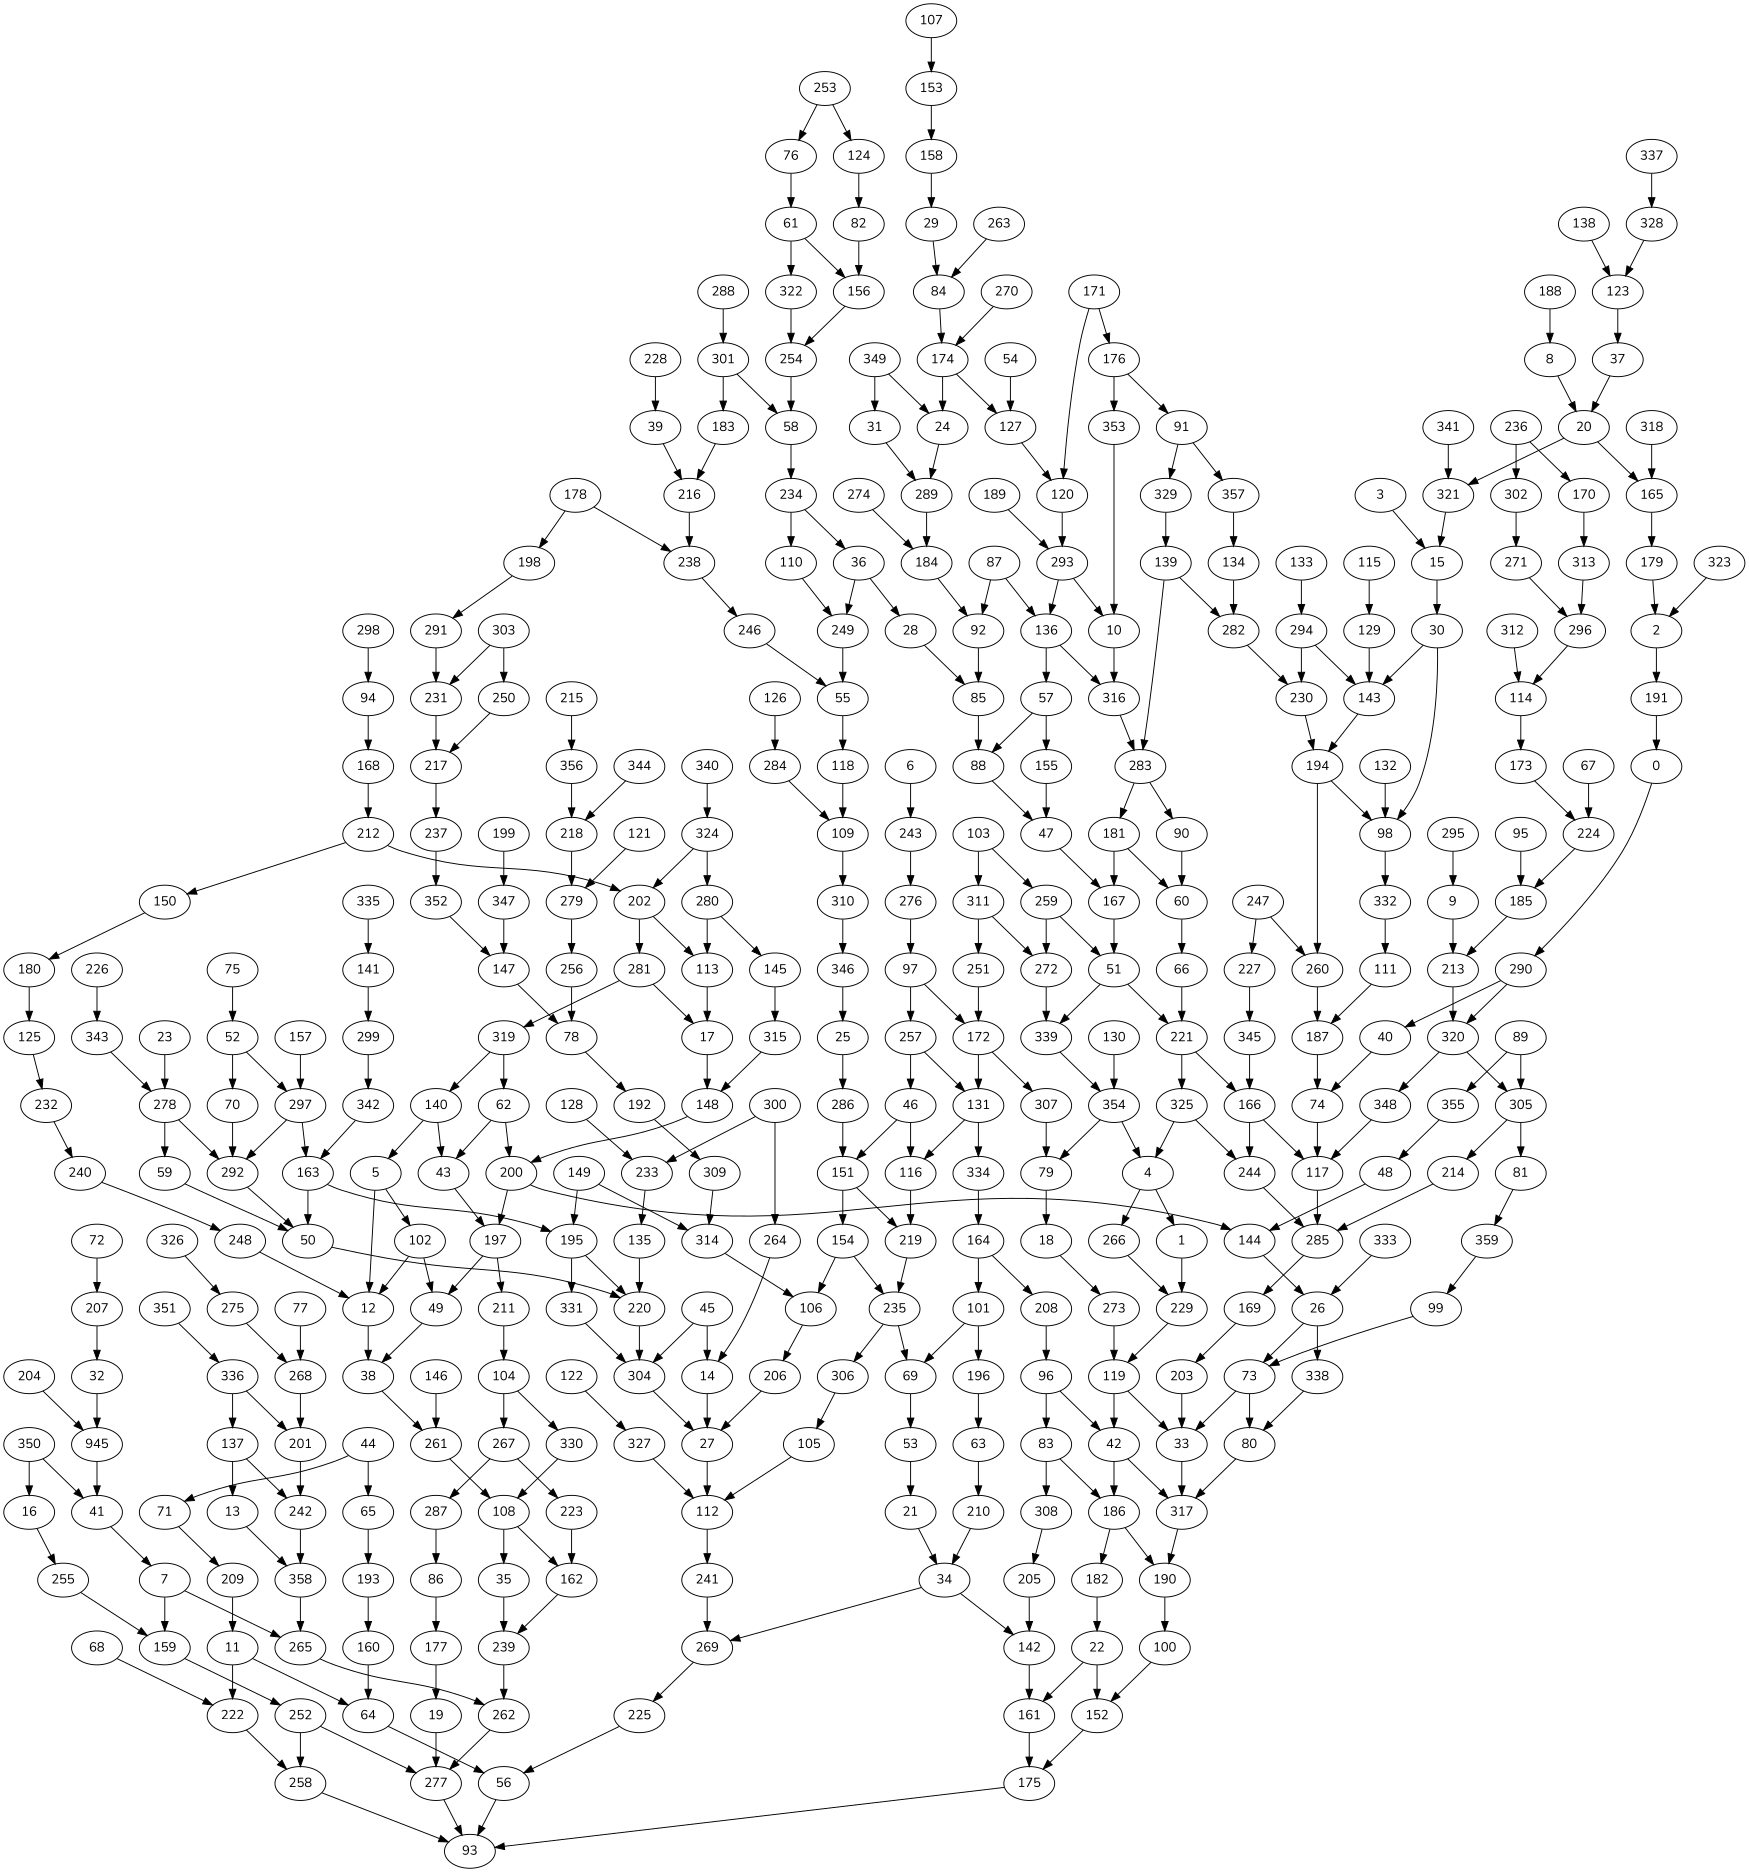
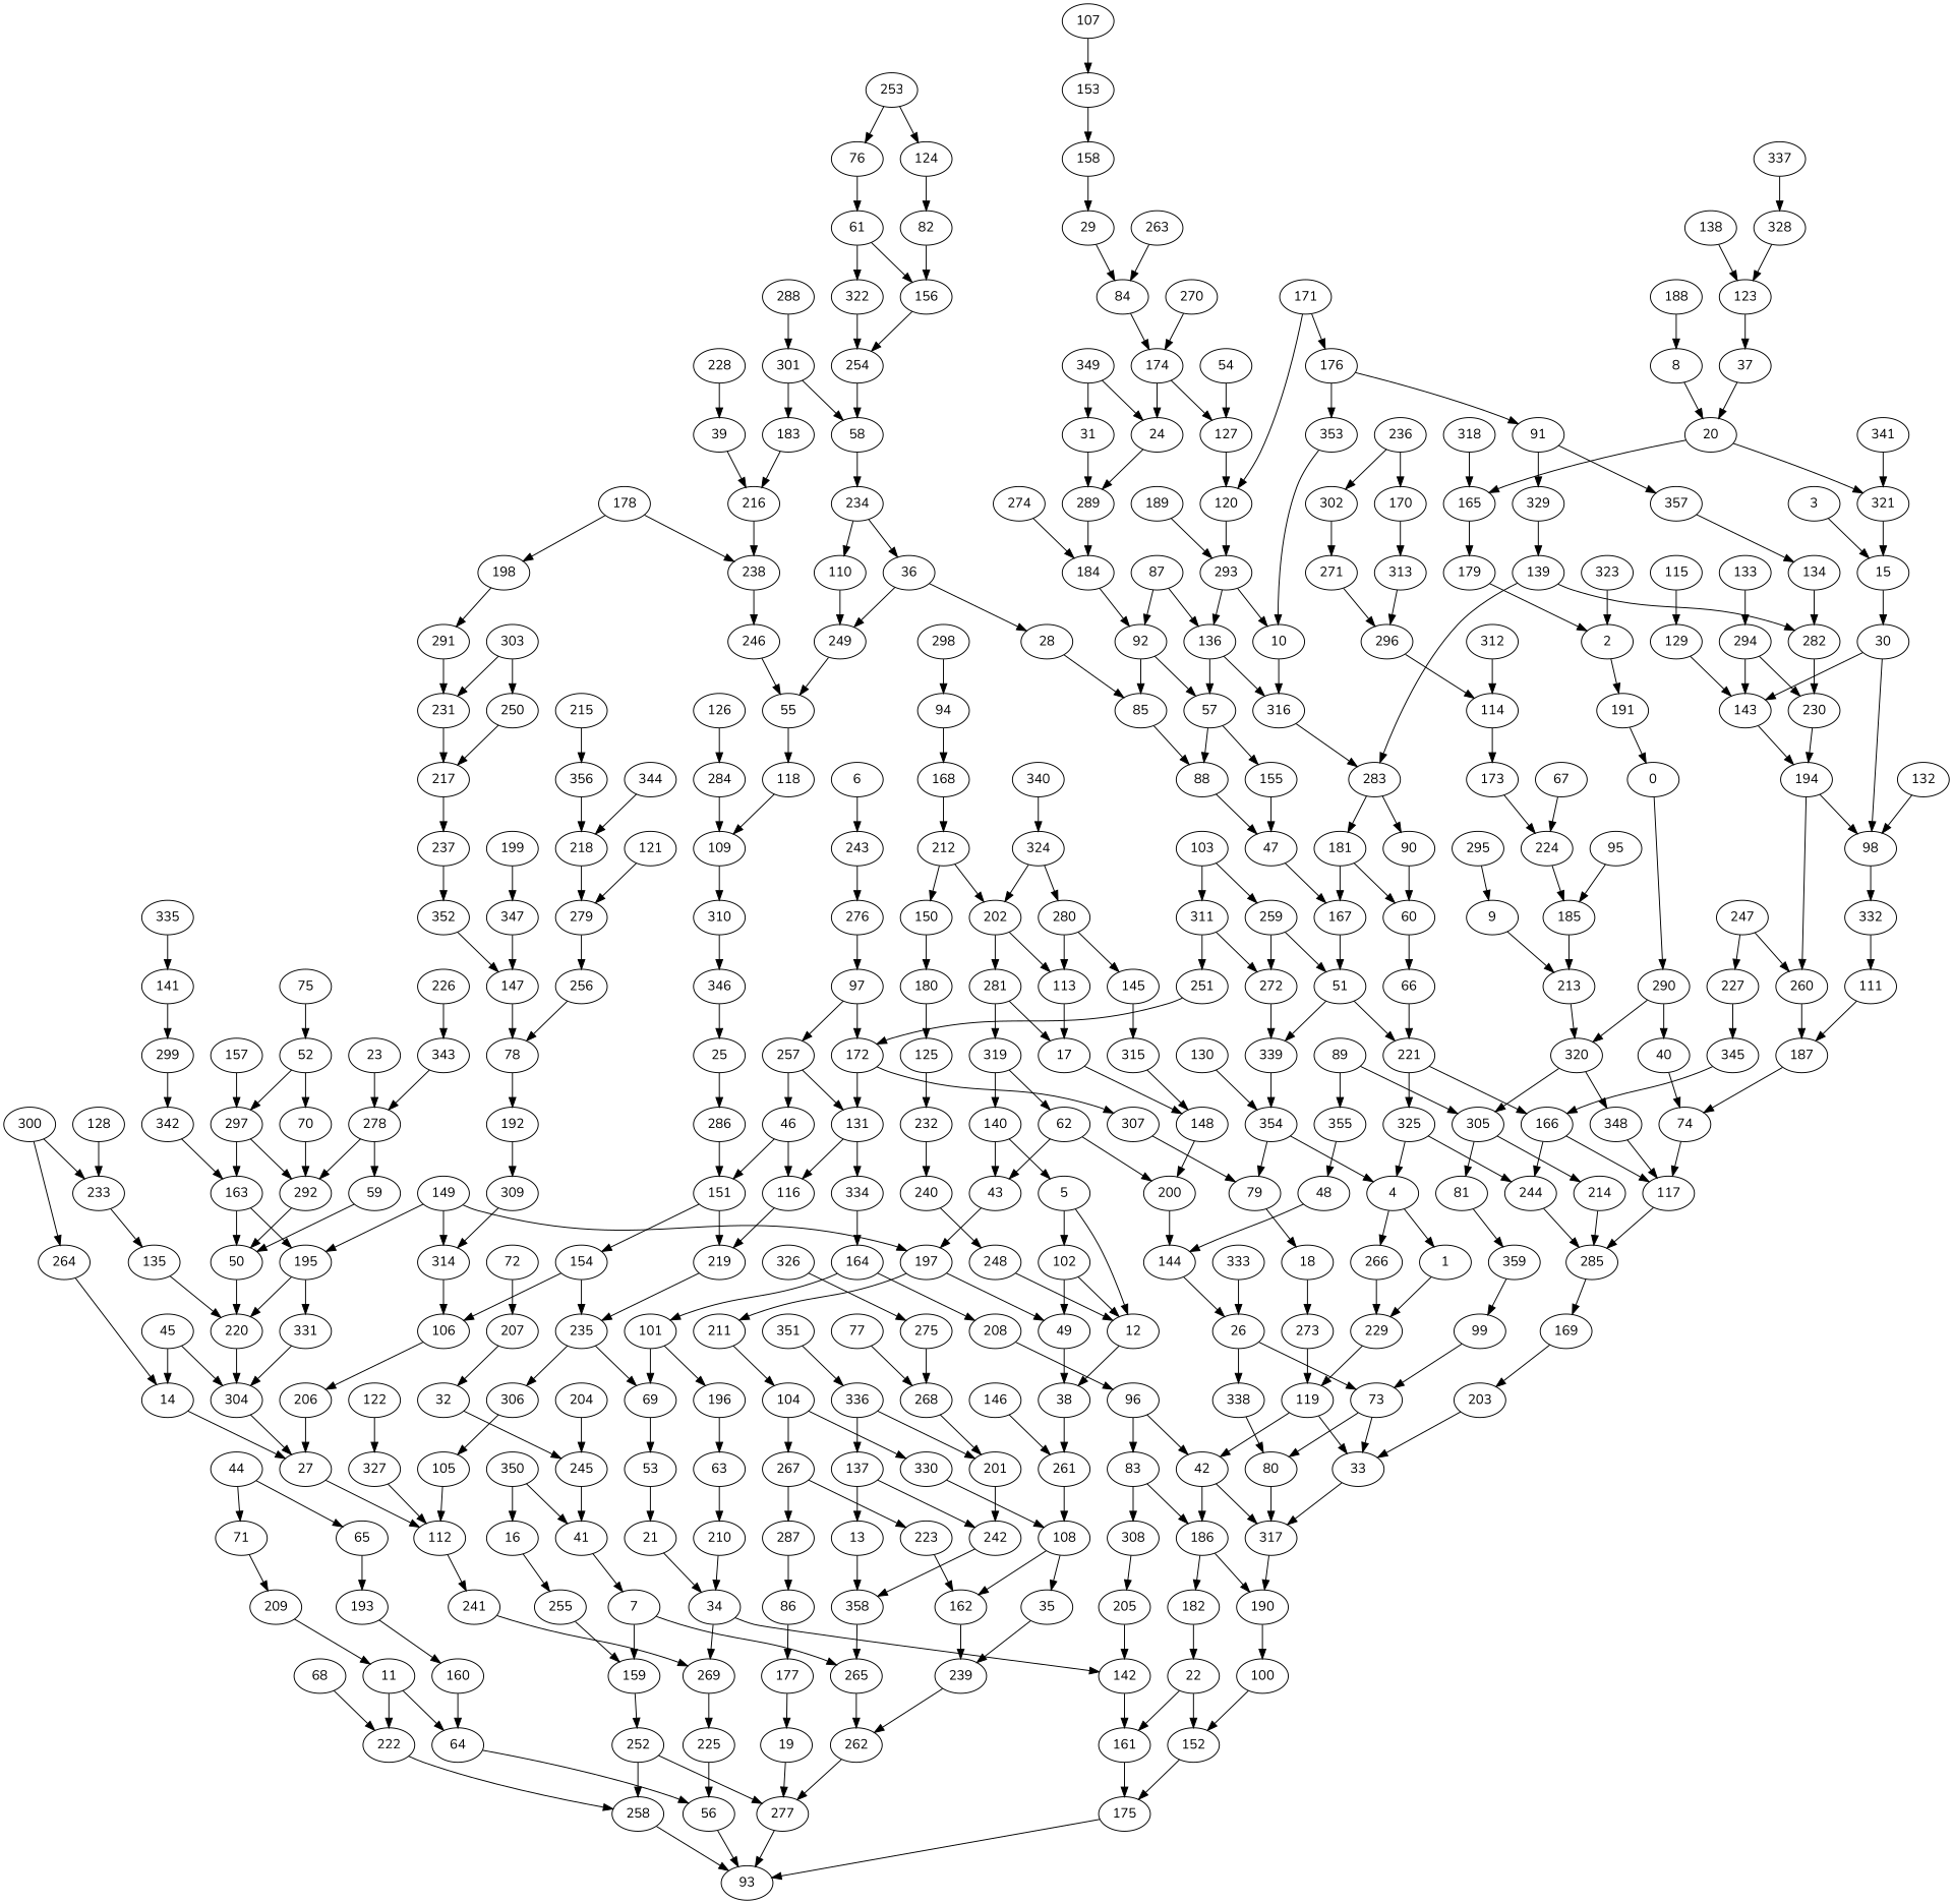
  strict digraph {
    fontname=Nunito
    node [fontname=Nunito]
    edge [fontname=Nunito]
    0
    290
    40
    320
    74
    305
    348
    191
    1
    229
    119
    33
    42
    4
    266
    2
    179
    323
    325
    244
    285
    169
    354
    79
    18
    273
    5
    102
    12
    49
    248
    38
    140
    43
    197
    211
    7
    159
    265
    252
    262
    258
    277
    41
    8
    20
    321
    165
    15
    188
    9
    213
    295
    10
    316
    283
    90
    181
    293
    136
    57
    88
    155
    353
    11
    64
    222
    56
    93
    209
    261
    108
    13
    358
    137
    242
    14
    27
    112
    241
    45
    304
    264
    30
    98
    143
    332
    194
    3
    16
    255
    350
    17
    148
    200
    144
    113
    281
    319
    62
    19
    177
    37
    21
    34
    142
    269
    161
    225
    53
    22
    152
    175
    182
    24
    289
    184
    92
    174
    127
    120
    349
    31
    25
    286
    151
    219
    154
    346
    26
    73
    338
    80
    317
    333
    206
    28
    85
    47
    36
    249
    55
    118
    29
    84
    158
    111
    260
    32
-   245 [label=945]
+   245
    207
    190
    100
    186
    203
    210
    35
    239
    162
    234
    110
    123
    39
    216
    238
    246
    228
    117
    81
    214
    96
    83
    308
    205
    104
    46
    116
    235
    106
    257
    131
    334
    164
    167
    51
    221
    339
    48
    355
    330
    267
    50
    220
    59
    163
    195
    331
    292
    166
    259
    272
    52
    70
    297
    75
    69
    109
    310
    58
    254
    301
    183
    278
    60
    66
    61
    156
    322
    76
    63
    196
    160
    65
    193
    44
    71
    101
    306
    105
    99
    187
    253
    124
    82
    78
    192
    309
    314
    147
    256
    307
    359
    263
    86
    287
    91
    357
    329
    134
    139
    282
    176
    87
    94
    168
    212
    202
    150
    298
    208
    97
    172
    276
    132
    223
    284
    327
    280
    145
    315
    114
    173
    224
    185
    296
    312
    171
    138
    328
    125
    232
    240
    180
    54
    129
    115
    230
    135
    233
    300
    336
    201
    141
    299
    342
    335
    294
    347
    352
    153
    107
    318
    345
    170
    313
    236
    302
    271
    251
    270
    274
    95
    149
    198
    291
    231
    217
    178
    268
    324
    72
    237
    250
    218
    279
    344
    356
    68
    67
    227
    247
    303
    128
    243
    6
    204
    311
    103
    146
    77
    275
    326
    23
    343
    121
    126
    189
    133
    157
    288
    89
    341
    340
    122
    337
    351
    226
    199
    130
    215
    0 -> 290
    290 -> 40
    290 -> 320
    40 -> 74
    320 -> 305
    320 -> 348
    74 -> 117
    305 -> 81
    305 -> 214
    348 -> 117
    191 -> 0
    1 -> 229
    229 -> 119
    119 -> 33
    119 -> 42
    33 -> 317
    42 -> 317
    42 -> 186
    4 -> 1
    4 -> 266
    266 -> 229
    2 -> 191
    179 -> 2
    323 -> 2
    325 -> 4
    325 -> 244
    244 -> 285
    285 -> 169
    169 -> 203
    354 -> 4
    354 -> 79
    79 -> 18
    18 -> 273
    273 -> 119
    5 -> 102
    5 -> 12
    102 -> 12
    102 -> 49
    12 -> 38
    49 -> 38
    248 -> 12
    38 -> 261
    140 -> 5
    140 -> 43
    43 -> 197
    197 -> 49
    197 -> 211
    211 -> 104
    7 -> 159
    7 -> 265
    159 -> 252
    265 -> 262
    252 -> 258
    252 -> 277
    262 -> 277
    258 -> 93
    277 -> 93
    41 -> 7
    8 -> 20
    20 -> 321
    20 -> 165
    321 -> 15
    165 -> 179
    15 -> 30
    188 -> 8
    9 -> 213
    213 -> 320
    295 -> 9
    10 -> 316
    316 -> 283
    283 -> 90
    283 -> 181
    90 -> 60
    181 -> 167
    181 -> 60
    293 -> 10
    293 -> 136
    136 -> 316
    136 -> 57
    57 -> 88
    57 -> 155
    88 -> 47
    155 -> 47
    353 -> 10
    11 -> 64
    11 -> 222
    64 -> 56
    222 -> 258
    56 -> 93
    209 -> 11
    261 -> 108
    108 -> 35
    108 -> 162
    13 -> 358
    358 -> 265
    137 -> 13
    137 -> 242
    242 -> 358
    14 -> 27
    27 -> 112
    112 -> 241
    241 -> 269
    45 -> 14
    45 -> 304
    304 -> 27
    264 -> 14
    30 -> 98
    30 -> 143
    98 -> 332
    143 -> 194
    332 -> 111
    194 -> 98
    194 -> 260
    3 -> 15
    16 -> 255
    255 -> 159
    350 -> 41
    350 -> 16
    17 -> 148
    148 -> 200
-   200 -> 197
+   149 -> 197
    200 -> 144
    144 -> 26
    113 -> 17
    281 -> 17
    281 -> 319
    319 -> 140
    319 -> 62
    62 -> 43
    62 -> 200
    19 -> 277
    177 -> 19
    37 -> 20
    21 -> 34
    34 -> 142
    34 -> 269
    142 -> 161
    269 -> 225
    161 -> 175
    225 -> 56
    53 -> 21
    22 -> 161
    22 -> 152
    152 -> 175
    175 -> 93
    182 -> 22
    24 -> 289
    289 -> 184
    184 -> 92
+   92 -> 57
    92 -> 85
    174 -> 24
    174 -> 127
    127 -> 120
    120 -> 293
    349 -> 24
    349 -> 31
    31 -> 289
    25 -> 286
    286 -> 151
    151 -> 219
    151 -> 154
    219 -> 235
    154 -> 235
    154 -> 106
    346 -> 25
    26 -> 73
    26 -> 338
    73 -> 33
    73 -> 80
    338 -> 80
    80 -> 317
    317 -> 190
    333 -> 26
    206 -> 27
    28 -> 85
    85 -> 88
    47 -> 167
    36 -> 28
    36 -> 249
    249 -> 55
    55 -> 118
    118 -> 109
    29 -> 84
    84 -> 174
    158 -> 29
    111 -> 187
    260 -> 187
    32 -> 245
    245 -> 41
    207 -> 32
    190 -> 100
    100 -> 152
    186 -> 182
    186 -> 190
    203 -> 33
    210 -> 34
    35 -> 239
    239 -> 262
    162 -> 239
    234 -> 36
    234 -> 110
    110 -> 249
    123 -> 37
    39 -> 216
    216 -> 238
    238 -> 246
    246 -> 55
    228 -> 39
    117 -> 285
    81 -> 359
    214 -> 285
    96 -> 42
    96 -> 83
    83 -> 186
    83 -> 308
    308 -> 205
    205 -> 142
    104 -> 330
    104 -> 267
    46 -> 151
    46 -> 116
    116 -> 219
    235 -> 69
    235 -> 306
    106 -> 206
    257 -> 46
    257 -> 131
    131 -> 116
    131 -> 334
    334 -> 164
    164 -> 101
    164 -> 208
    167 -> 51
    51 -> 221
    51 -> 339
    221 -> 325
    221 -> 166
    339 -> 354
    48 -> 144
    355 -> 48
    330 -> 108
    267 -> 287
    267 -> 223
    50 -> 220
    220 -> 304
    59 -> 50
    163 -> 50
    163 -> 195
    195 -> 220
    195 -> 331
    331 -> 304
    292 -> 50
    166 -> 244
    166 -> 117
    259 -> 51
    259 -> 272
    272 -> 339
    52 -> 70
    52 -> 297
    70 -> 292
    297 -> 163
    297 -> 292
    75 -> 52
    69 -> 53
    109 -> 310
    310 -> 346
    58 -> 234
    254 -> 58
    301 -> 58
    301 -> 183
    183 -> 216
    278 -> 59
    278 -> 292
    60 -> 66
    66 -> 221
    61 -> 156
    61 -> 322
    156 -> 254
    322 -> 254
    76 -> 61
    63 -> 210
    196 -> 63
    160 -> 64
    65 -> 193
    193 -> 160
    44 -> 65
    44 -> 71
    71 -> 209
    101 -> 69
    101 -> 196
    306 -> 105
    105 -> 112
    99 -> 73
    187 -> 74
    253 -> 76
    253 -> 124
    124 -> 82
    82 -> 156
    78 -> 192
    192 -> 309
    309 -> 314
    314 -> 106
    147 -> 78
    256 -> 78
    307 -> 79
    359 -> 99
    263 -> 84
    86 -> 177
    287 -> 86
    91 -> 357
    91 -> 329
    357 -> 134
    329 -> 139
    134 -> 282
    139 -> 283
    139 -> 282
    282 -> 230
    176 -> 353
    176 -> 91
    87 -> 136
    87 -> 92
    94 -> 168
    168 -> 212
    212 -> 202
    212 -> 150
    202 -> 113
    202 -> 281
    150 -> 180
    298 -> 94
    208 -> 96
    97 -> 257
    97 -> 172
    172 -> 131
    172 -> 307
    276 -> 97
    132 -> 98
    223 -> 162
    284 -> 109
    327 -> 112
    280 -> 113
    280 -> 145
    145 -> 315
    315 -> 148
    114 -> 173
    173 -> 224
    224 -> 185
    185 -> 213
    296 -> 114
    312 -> 114
    171 -> 120
    171 -> 176
    138 -> 123
    328 -> 123
    125 -> 232
    232 -> 240
    240 -> 248
    180 -> 125
    54 -> 127
    129 -> 143
    115 -> 129
    230 -> 194
    135 -> 220
    233 -> 135
    300 -> 264
    300 -> 233
    336 -> 137
    336 -> 201
    201 -> 242
    141 -> 299
    299 -> 342
    342 -> 163
    335 -> 141
    294 -> 143
    294 -> 230
    347 -> 147
    352 -> 147
    153 -> 158
    107 -> 153
    318 -> 165
    345 -> 166
    170 -> 313
    313 -> 296
    236 -> 170
    236 -> 302
    302 -> 271
    271 -> 296
    251 -> 172
    270 -> 174
    274 -> 184
    95 -> 185
    149 -> 195
    149 -> 314
    198 -> 291
    291 -> 231
    231 -> 217
    217 -> 237
    178 -> 238
    178 -> 198
    268 -> 201
    324 -> 202
    324 -> 280
    72 -> 207
    237 -> 352
    250 -> 217
    218 -> 279
    279 -> 256
    344 -> 218
    356 -> 218
    68 -> 222
    67 -> 224
    227 -> 345
    247 -> 260
    247 -> 227
    303 -> 231
    303 -> 250
    128 -> 233
    243 -> 276
    6 -> 243
    204 -> 245
    311 -> 272
    311 -> 251
    103 -> 259
    103 -> 311
    146 -> 261
    77 -> 268
    275 -> 268
    326 -> 275
    23 -> 278
    343 -> 278
    121 -> 279
    126 -> 284
    189 -> 293
    133 -> 294
    157 -> 297
    288 -> 301
    89 -> 305
    89 -> 355
    341 -> 321
    340 -> 324
    122 -> 327
    337 -> 328
    351 -> 336
    226 -> 343
    199 -> 347
    130 -> 354
    215 -> 356
  }
